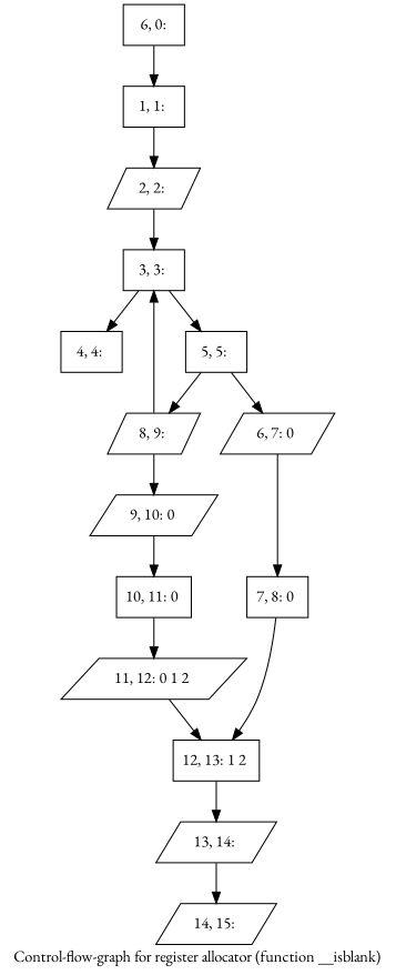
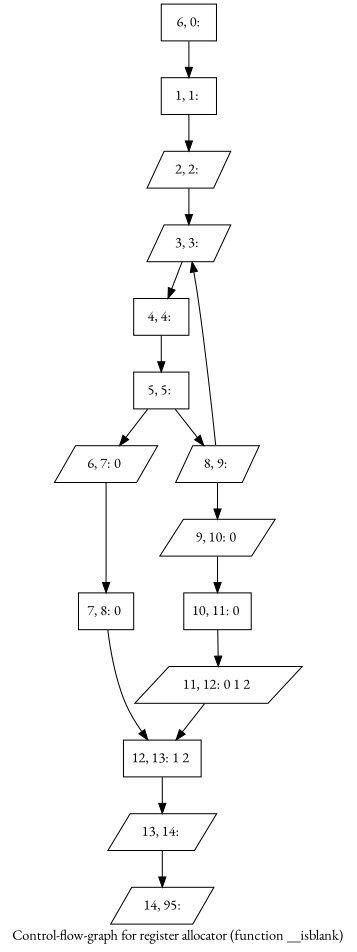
  digraph {
    fontname="EB Garamond"
    label="Control-flow-graph for register allocator (function __isblank)"
    node [fontname="EB Garamond" shape=box]
    edge [fontname="EB Garamond"]
    n1 [label="6, 0:"]
    n2 [label="1, 1: "]
    n3 [label="2, 2: " shape=parallelogram]
-   n4 [label="3, 3: "]
+   n4 [label="3, 3: " shape=parallelogram]
    n5 [label="4, 4: "]
    n6 [label="5, 5: "]
    n7 [label="8, 9: " shape=parallelogram]
    n8 [label="9, 10: 0 " shape=parallelogram]
    n9 [label="6, 7: 0 " shape=parallelogram]
    n10 [label="7, 8: 0 "]
    n11 [label="12, 13: 1 2 "]
    n12 [label="10, 11: 0 "]
    n13 [label="11, 12: 0 1 2 " shape=parallelogram]
    n14 [label="13, 14: " shape=parallelogram]
-   n15 [label="14, 15: " shape=parallelogram]
+   n15 [label="14, 95:" shape=parallelogram]
    n1 -> n2
    n2 -> n3
    n3 -> n4
    n4 -> n5
-   n4 -> n6
+   n5 -> n6
    n6 -> n7
    n6 -> n9
    n7 -> n4
    n7 -> n8
    n8 -> n12
    n9 -> n10
    n10 -> n11
    n11 -> n14
    n12 -> n13
    n13 -> n11
    n14 -> n15
  }
